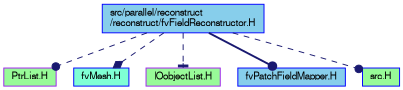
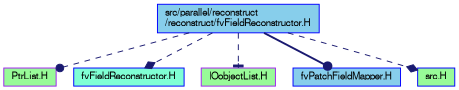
  digraph {
    node [color=blue fillcolor=palegreen fontname=FreeSans fontsize=10 shape=record style=filled]
    edge [arrowhead=dot color=midnightblue fontname=FreeSans fontsize=10 labelfontname=FreeSans labelfontsize=10 style=dashed]
    n1 [fillcolor=skyblue fontcolor=black height=0.2 label="src/parallel/reconstruct\l/reconstruct/fvFieldReconstructor.H" width=0.4]
    n2 [color=purple height=0.2 label="PtrList.H" width=0.4]
-   n3 [fillcolor=aquamarine height=0.2 label="fvMesh.H" width=0.4]
+   n3 [fillcolor=aquamarine height=0.2 label="fvFieldReconstructor.H" width=0.4]
    n4 [color=purple height=0.2 label="IOobjectList.H" width=0.4]
    n5 [fillcolor=skyblue height=0.2 label="fvPatchFieldMapper.H" width=0.4]
    n6 [height=0.2 label="src.H" width=0.4]
    n1 -> n2
    n1 -> n3 [arrowhead=diamond]
    n1 -> n4 [arrowhead=tee]
    n1 -> n5 [style=bold]
-   n1 -> n6
+   n1 -> n6 [arrowhead=diamond]
  }
